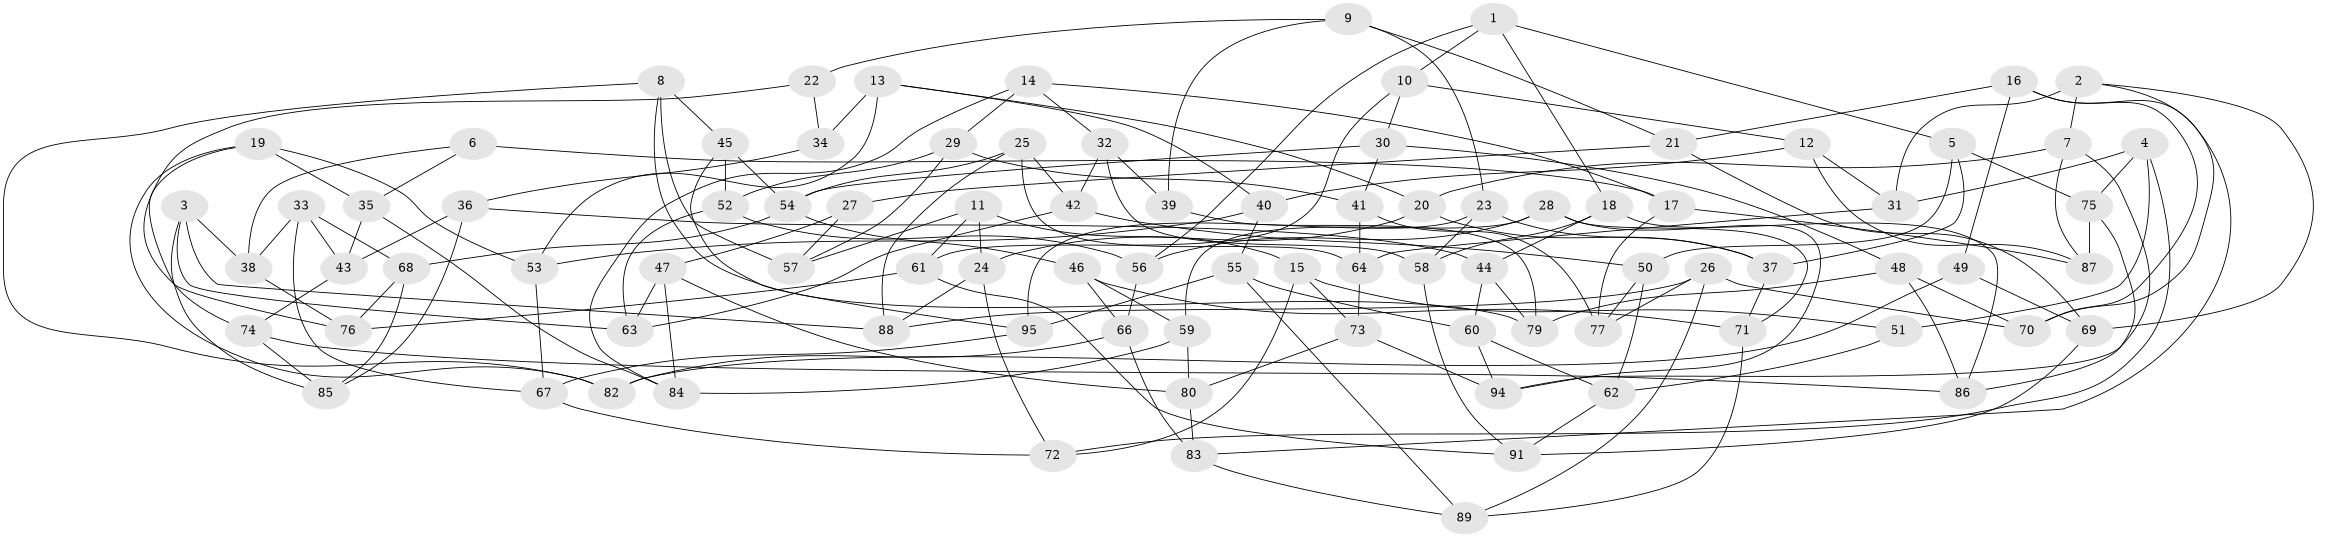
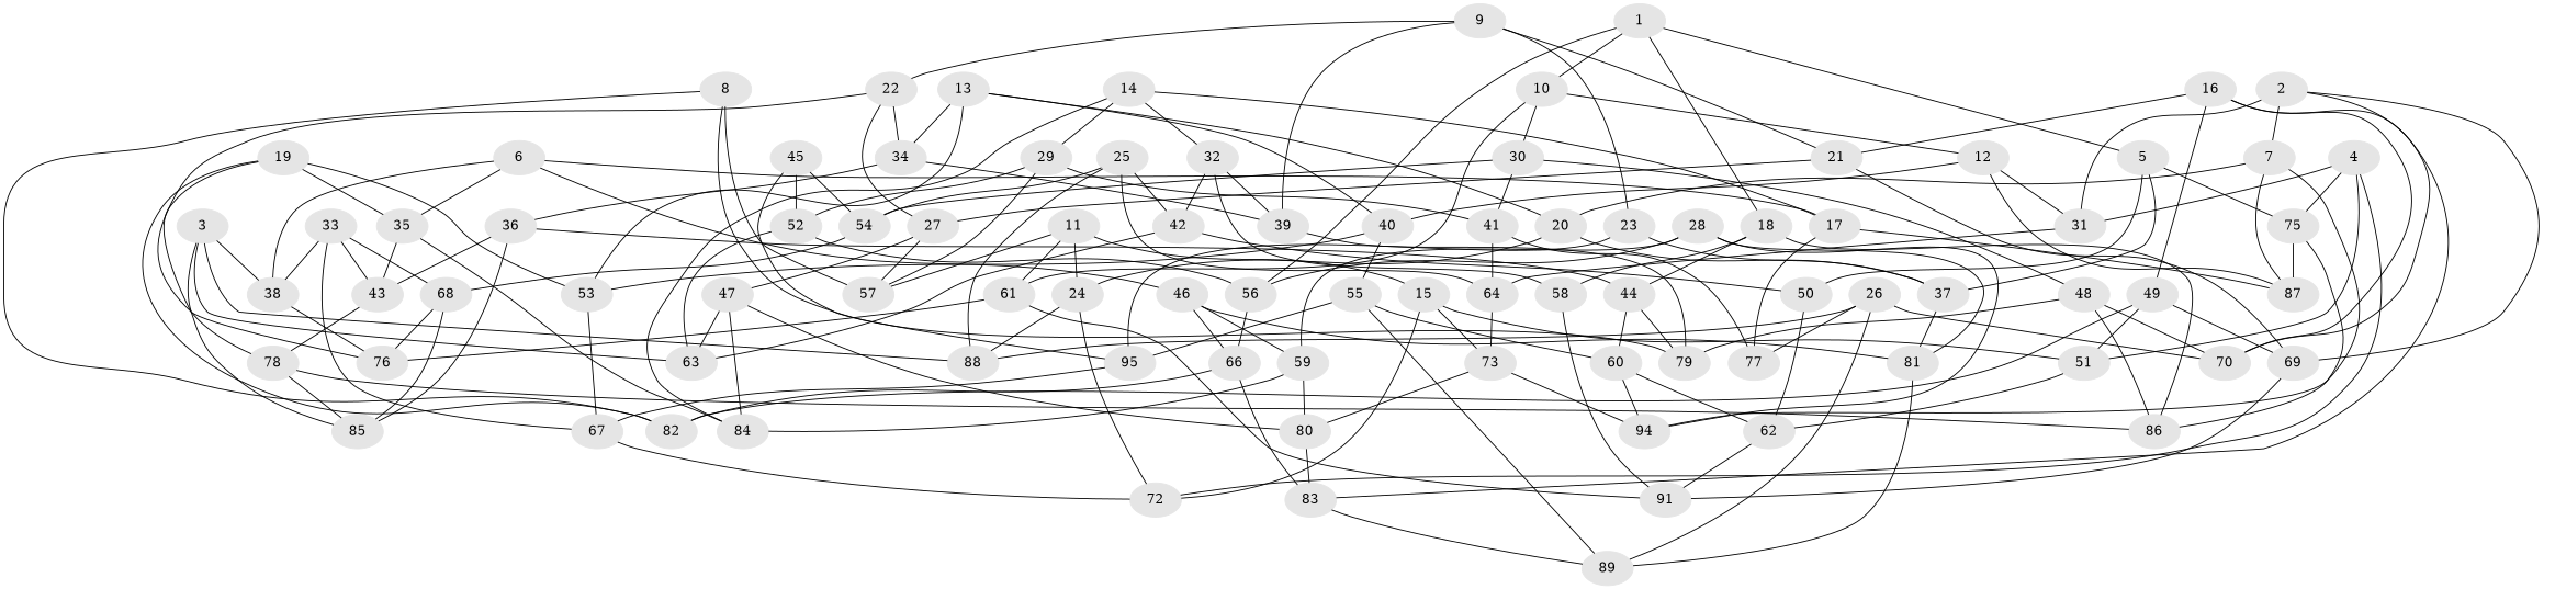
  graph {
    node [color=gray90 style=filled]
    1
    5
    10
    18
    56
    75
    37
    50
    12
    30
    61
    44
    58
    86
    66
    2
    7
    31
    69
    70
    20
    n22 [label=94]
    87
    64
    n25 [label=91]
    3
    38
    63
    85
    88
    76
    4
    51
    72
    62
-   71
+   71 [label=81]
    77
    6
    17
    35
    46
    84
    43
    59
    24
    8
    45
    57
    79
    82
    n51 [label=95]
    54
    52
    9
    21
    22
    23
    39
    27
    34
    40
    41
    48
    11
    15
    73
    53
    55
    13
    36
    67
    14
    29
    32
    42
    80
    16
    49
    83
    89
    60
    19
-   78 [label=74]
+   78
    47
    25
    68
    26
    28
    33
    1 -- 5
    1 -- 10
    1 -- 18
    1 -- 56
    5 -- 75
    5 -- 37
    5 -- 50
    10 -- 12
    10 -- 30
    10 -- 61
    18 -- 44
    18 -- 58
    18 -- 86
    56 -- 66
    75 -- 86
    75 -- 87
    37 -- 71
    50 -- 62
-   50 -- 77
    12 -- 31
    12 -- 87
    12 -- 40
    30 -- 54
    30 -- 41
    30 -- 48
    61 -- n25
    61 -- 76
    44 -- 79
    44 -- 60
    58 -- n25
    66 -- 82
    66 -- 83
    2 -- 7
    2 -- 31
    2 -- 69
    2 -- 70
    7 -- 20
    7 -- n22
    7 -- 87
    31 -- 64
    69 -- n25
    20 -- 37
    20 -- 24
    64 -- 73
    3 -- 38
    3 -- 63
    3 -- 85
    3 -- 88
    38 -- 76
    4 -- 75
    4 -- 31
    4 -- 51
    4 -- 72
    51 -- 62
    62 -- n25
    71 -- 89
    6 -- 38
    6 -- 17
    6 -- 35
-   54 -- 46
+   6 -- 46
    17 -- 87
    17 -- 77
    35 -- 84
    35 -- 43
    46 -- 66
    46 -- 71
    46 -- 59
    43 -- 78
    59 -- 84
    59 -- 80
    24 -- 88
    24 -- 72
-   8 -- 45
    8 -- 57
    8 -- 79
    8 -- 82
    45 -- n51
    45 -- 54
    45 -- 52
    n51 -- 67
    54 -- 68
    52 -- 56
    52 -- 63
    9 -- 21
    9 -- 22
    9 -- 23
    9 -- 39
    21 -- 69
    21 -- 27
    22 -- 76
+   22 -- 27
    22 -- 34
    23 -- 37
-   23 -- 58
    23 -- n51
    39 -- 79
    27 -- 57
    27 -- 47
+   34 -- 39
    34 -- 36
    40 -- 53
    40 -- 55
    41 -- 64
    41 -- 77
    48 -- 86
    48 -- 70
    48 -- 79
    11 -- 61
    11 -- 24
    11 -- 57
    11 -- 15
    15 -- 51
    15 -- 72
    15 -- 73
    73 -- n22
    73 -- 80
    53 -- 67
    55 -- n51
    55 -- 89
    55 -- 60
    13 -- 20
    13 -- 34
    13 -- 40
    13 -- 53
    36 -- 44
    36 -- 85
    36 -- 43
    67 -- 72
    14 -- 17
    14 -- 84
    14 -- 29
    14 -- 32
    29 -- 57
    29 -- 52
    29 -- 41
    32 -- 58
    32 -- 39
    32 -- 42
    42 -- 50
    42 -- 63
    80 -- 83
    16 -- 70
    16 -- 21
    16 -- 49
    16 -- 83
    49 -- 69
+   49 -- 51
    49 -- 82
    83 -- 89
    60 -- n22
    60 -- 62
    19 -- 35
    19 -- 82
    19 -- 53
    19 -- 78
    78 -- 86
    78 -- 85
    47 -- 63
    47 -- 84
    47 -- 80
    25 -- 64
    25 -- 88
    25 -- 54
    25 -- 42
    68 -- 85
    68 -- 76
    26 -- 70
    26 -- 88
    26 -- 77
    26 -- 89
    28 -- 56
    28 -- n22
    28 -- 71
    28 -- 59
    33 -- 38
    33 -- 43
    33 -- 67
    33 -- 68
  }
